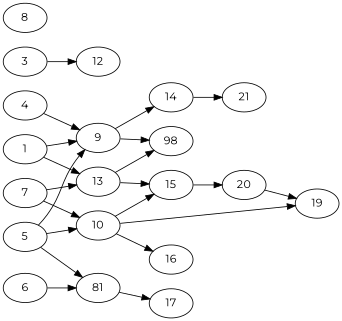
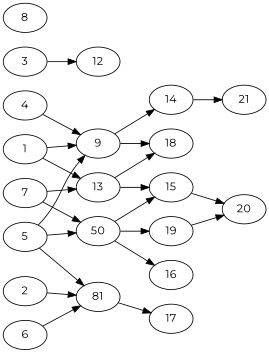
  digraph {
    fontname=Montserrat
    rankdir=LR
    node [alpha=0.20 fontname=Montserrat]
    edge [fontname=Montserrat]
    1 [alpha=0.10 expect_size=343104589191162560]
    9 [alpha=0.19 expect_size=5733808018847968]
    13 [alpha=0.03 expect_size=7771828637945782]
    14 [alpha=0.15 expect_size=25015798237528812]
-   18 [alpha=0.17 expect_size=50737894299557240 label=98]
+   18 [alpha=0.17 expect_size=50737894299557240]
    15 [alpha=0.09 expect_size=6907693264763433]
    21 [expect_size=5869867418793824]
    20 [alpha=0.00 expect_size=1119841501906150096896]
+   2 [alpha=0.07 expect_size=80018249138617450496]
    n10 [alpha=0.06 expect_size=1648598812094103552000 label=81]
-   10 [alpha=0.02 expect_size=15662773383885478]
+   10 [alpha=0.02 expect_size=15662773383885478 label=50]
    16 [alpha=0.08 expect_size=1442336978176665344]
    19 [alpha=0.19 expect_size=77686898688000000000]
    17 [alpha=0.15 expect_size=1558094751940401430528]
    3 [alpha=0.12 expect_size=217620804234313600]
    12 [alpha=0.07 expect_size=576433117381580416]
    4 [expect_size=5863776959577291]
    5 [expect_size=5983568029191783]
    6 [alpha=0.06 expect_size=1803255927497935552512]
    7 [alpha=0.00 expect_size=9284434055053443072]
    8 [alpha=0.09 expect_size=5434067198374204]
    1 -> 9
    1 -> 13
    9 -> 14
    9 -> 18
    13 -> 18
    13 -> 15
    14 -> 21
    15 -> 20
+   2 -> n10
    n10 -> 17
    10 -> 15
    10 -> 16
    10 -> 19
-   20 -> 19
+   19 -> 20
    3 -> 12
    4 -> 9
    5 -> 9
    5 -> n10
    5 -> 10
    6 -> n10
    7 -> 13
    7 -> 10
  }
